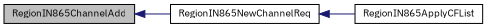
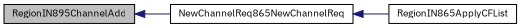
  digraph {
    fontname="IBM Plex Sans"
    rankdir=LR
    node [color=black fillcolor=white fontname="IBM Plex Sans" fontsize=10 shape=record style=filled]
    edge [color=midnightblue dir=back fontname="IBM Plex Sans" fontsize=10 labelfontname=Helvetica labelfontsize=10 style=solid]
-   n1 [fillcolor=grey75 fontcolor=black height=0.2 label=RegionIN865ChannelAdd width=0.4]
-   n2 [height=0.2 label=RegionIN865NewChannelReq width=0.4]
+   n1 [fillcolor=grey75 fontcolor=black height=0.2 label=RegionIN895ChannelAdd width=0.4]
+   n2 [height=0.2 label=NewChannelReq865NewChannelReq width=0.4]
    n3 [height=0.2 label=RegionIN865ApplyCFList width=0.4]
    n1 -> n2
    n2 -> n3
  }
